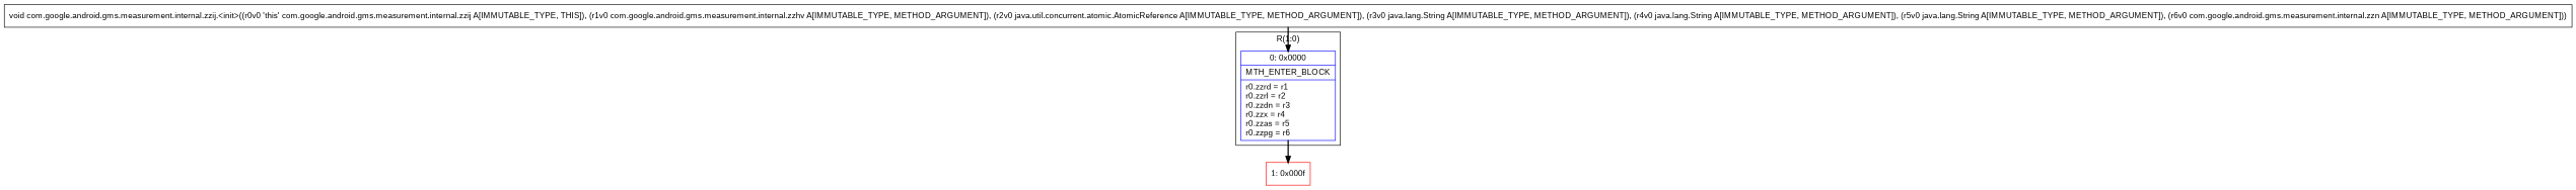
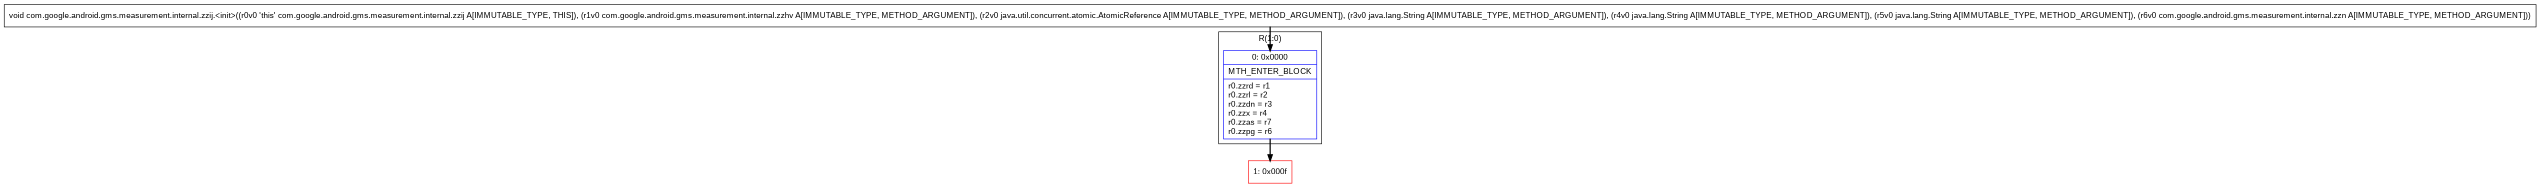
  digraph {
    fontname="Liberation Sans"
    node [shape=record fontname="Liberation Sans"]
    edge [color=black style=bold fontname="Liberation Sans"]
-   n1 [color=blue label="{0\:\ 0x0000|MTH_ENTER_BLOCK\l|r0.zzrd = r1\lr0.zzrl = r2\lr0.zzdn = r3\lr0.zzx = r4\lr0.zzas = r5\lr0.zzpg = r6\l}"]
+   n1 [color=blue label="{0\:\ 0x0000|MTH_ENTER_BLOCK\l|r0.zzrd = r1\lr0.zzrl = r2\lr0.zzdn = r3\lr0.zzx = r4\lr0.zzas = r7\lr0.zzpg = r6\l}"]
    n2 [color=red label="{1\:\ 0x000f}"]
    n3 [label="{void com.google.android.gms.measurement.internal.zzij.\<init\>((r0v0 'this' com.google.android.gms.measurement.internal.zzij A[IMMUTABLE_TYPE, THIS]), (r1v0 com.google.android.gms.measurement.internal.zzhv A[IMMUTABLE_TYPE, METHOD_ARGUMENT]), (r2v0 java.util.concurrent.atomic.AtomicReference A[IMMUTABLE_TYPE, METHOD_ARGUMENT]), (r3v0 java.lang.String A[IMMUTABLE_TYPE, METHOD_ARGUMENT]), (r4v0 java.lang.String A[IMMUTABLE_TYPE, METHOD_ARGUMENT]), (r5v0 java.lang.String A[IMMUTABLE_TYPE, METHOD_ARGUMENT]), (r6v0 com.google.android.gms.measurement.internal.zzn A[IMMUTABLE_TYPE, METHOD_ARGUMENT])) }"]
    subgraph cluster_1 {
      label="R(1:0)"
      n1
    }
    n1 -> n2
    n3 -> n1
  }
